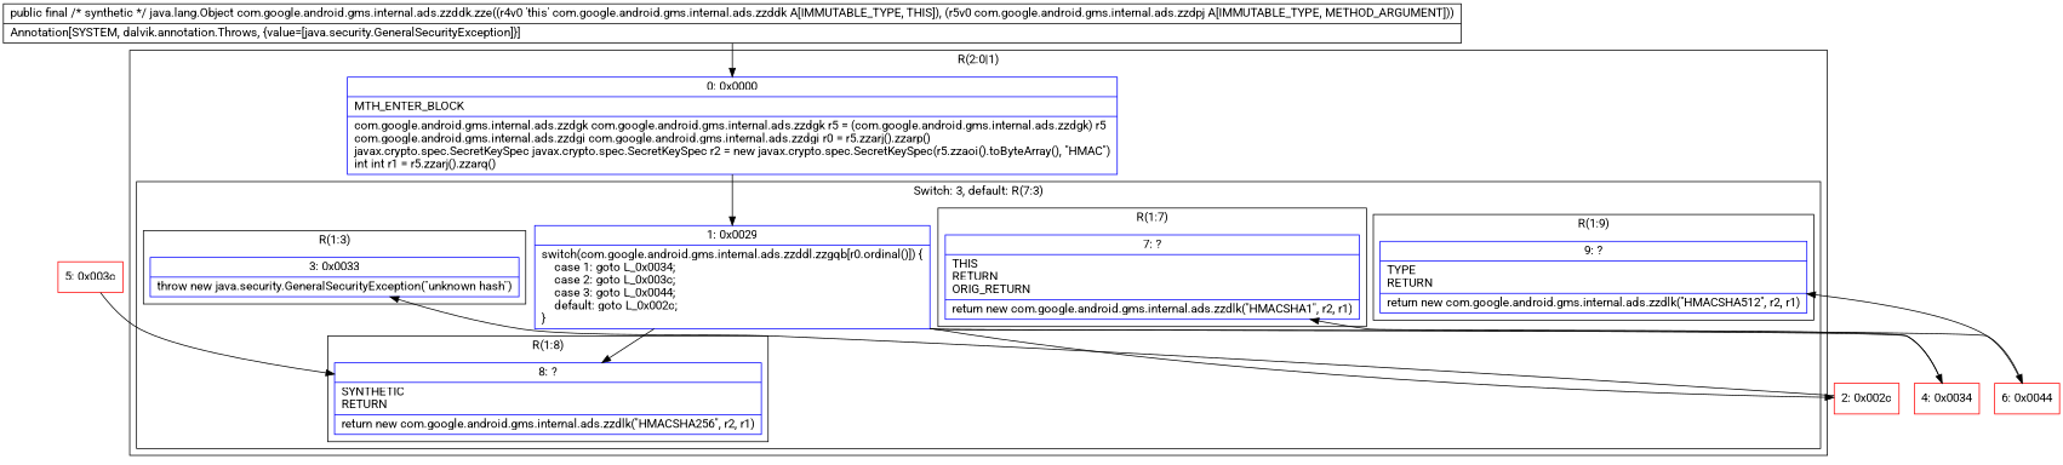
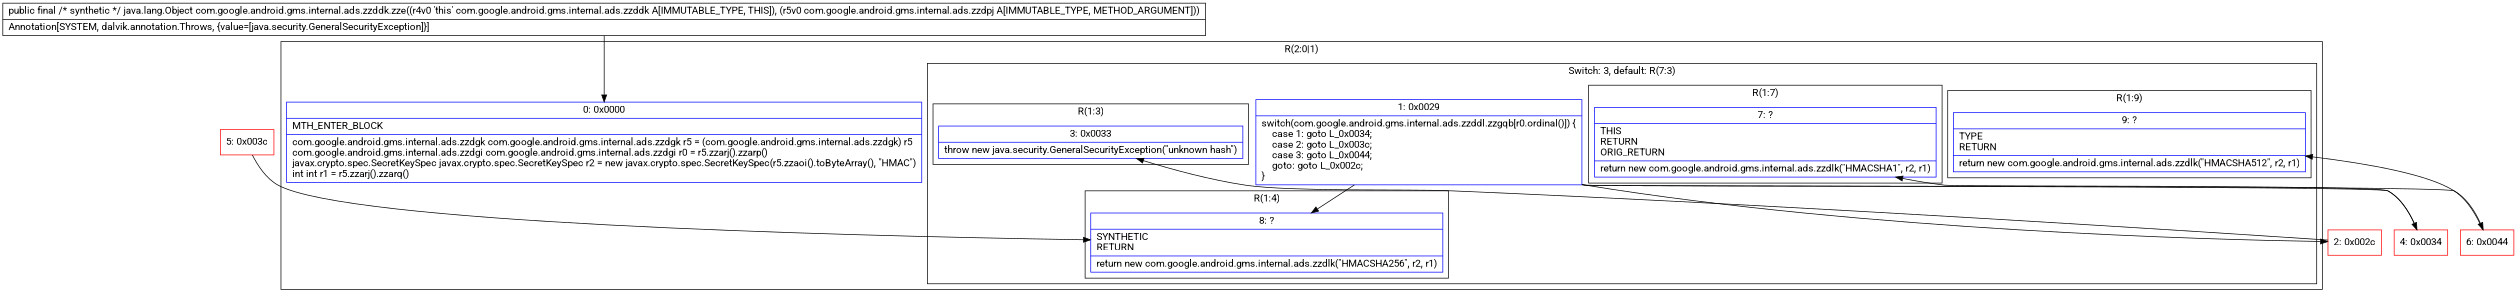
  digraph {
    fontname=Roboto
    node [color=blue fontname=Roboto shape=record]
    edge [fontname=Roboto]
    n1 [label="{7\:\ ?|THIS\lRETURN\lORIG_RETURN\l|return new com.google.android.gms.internal.ads.zzdlk(\"HMACSHA1\", r2, r1)\l}"]
    n2 [label="{9\:\ ?|TYPE\lRETURN\l|return new com.google.android.gms.internal.ads.zzdlk(\"HMACSHA512\", r2, r1)\l}"]
    n3 [label="{8\:\ ?|SYNTHETIC\lRETURN\l|return new com.google.android.gms.internal.ads.zzdlk(\"HMACSHA256\", r2, r1)\l}"]
    n4 [label="{3\:\ 0x0033|throw new java.security.GeneralSecurityException(\"unknown hash\")\l}"]
-   n5 [label="{1\:\ 0x0029|switch(com.google.android.gms.internal.ads.zzddl.zzgqb[r0.ordinal()]) \{\l    case 1: goto L_0x0034;\l    case 2: goto L_0x003c;\l    case 3: goto L_0x0044;\l    default: goto L_0x002c;\l\}\l}"]
+   n5 [label="{1\:\ 0x0029|switch(com.google.android.gms.internal.ads.zzddl.zzgqb[r0.ordinal()]) \{\l    case 1: goto L_0x0034;\l    case 2: goto L_0x003c;\l    case 3: goto L_0x0044;\l    goto: goto L_0x002c;\l\}\l}"]
    n6 [label="{0\:\ 0x0000|MTH_ENTER_BLOCK\l|com.google.android.gms.internal.ads.zzdgk com.google.android.gms.internal.ads.zzdgk r5 = (com.google.android.gms.internal.ads.zzdgk) r5\lcom.google.android.gms.internal.ads.zzdgi com.google.android.gms.internal.ads.zzdgi r0 = r5.zzarj().zzarp()\ljavax.crypto.spec.SecretKeySpec javax.crypto.spec.SecretKeySpec r2 = new javax.crypto.spec.SecretKeySpec(r5.zzaoi().toByteArray(), \"HMAC\")\lint int r1 = r5.zzarj().zzarq()\l}"]
    n7 [color=red label="{2\:\ 0x002c}"]
    n8 [color=red label="{4\:\ 0x0034}"]
    n9 [color=red label="{6\:\ 0x0044}"]
    n10 [color=red label="{5\:\ 0x003c}"]
    n11 [label="{public final \/* synthetic *\/ java.lang.Object com.google.android.gms.internal.ads.zzddk.zze((r4v0 'this' com.google.android.gms.internal.ads.zzddk A[IMMUTABLE_TYPE, THIS]), (r5v0 com.google.android.gms.internal.ads.zzdpj A[IMMUTABLE_TYPE, METHOD_ARGUMENT]))  | Annotation[SYSTEM, dalvik.annotation.Throws, \{value=[java.security.GeneralSecurityException]\}]\l}" color=""]
    subgraph cluster_1 {
      label="R(2:0|1)"
      n6
      subgraph cluster_2 {
        label="Switch: 3, default: R(7:3)"
        n5
        subgraph cluster_3 {
          label="R(1:7)"
          n1
        }
        subgraph cluster_4 {
          label="R(1:9)"
          n2
        }
        subgraph cluster_5 {
-         label="R(1:8)"
+         label="R(1:4)"
          n3
        }
        subgraph cluster_6 {
          label="R(1:3)"
          n4
        }
      }
    }
    n5 -> n3
    n5 -> n7
    n5 -> n8
    n5 -> n9
-   n6 -> n5
    n7 -> n4
    n8 -> n1
    n9 -> n2
    n10 -> n3
    n11 -> n6
  }
